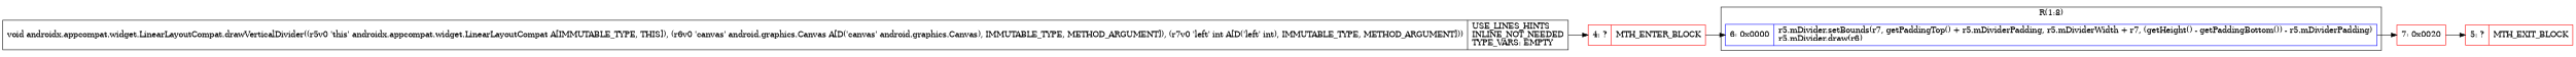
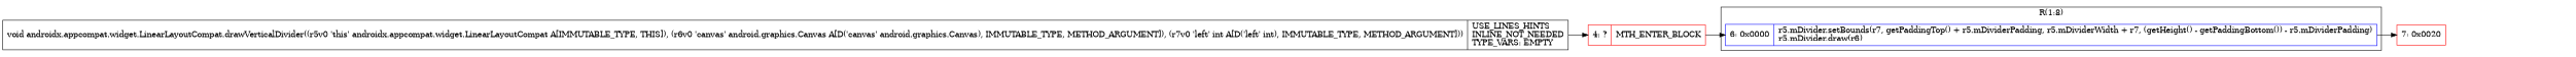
  digraph {
    rankdir=LR
    node [color=red shape=record]
    n1 [color=blue label="{6\:\ 0x0000|r5.mDivider.setBounds(r7, getPaddingTop() + r5.mDividerPadding, r5.mDividerWidth + r7, (getHeight() \- getPaddingBottom()) \- r5.mDividerPadding)\lr5.mDivider.draw(r6)\l}"]
    n2 [label="{7\:\ 0x0020}"]
-   n3 [label="{5\:\ ?|MTH_EXIT_BLOCK\l}"]
    n4 [label="{4\:\ ?|MTH_ENTER_BLOCK\l}"]
    n5 [label="{void androidx.appcompat.widget.LinearLayoutCompat.drawVerticalDivider((r5v0 'this' androidx.appcompat.widget.LinearLayoutCompat A[IMMUTABLE_TYPE, THIS]), (r6v0 'canvas' android.graphics.Canvas A[D('canvas' android.graphics.Canvas), IMMUTABLE_TYPE, METHOD_ARGUMENT]), (r7v0 'left' int A[D('left' int), IMMUTABLE_TYPE, METHOD_ARGUMENT]))  | USE_LINES_HINTS\lINLINE_NOT_NEEDED\lTYPE_VARS: EMPTY\l}" color=""]
    subgraph cluster_1 {
      label="R(1:8)"
      n1
    }
    n1 -> n2
-   n2 -> n3
    n4 -> n1
    n5 -> n4
  }
